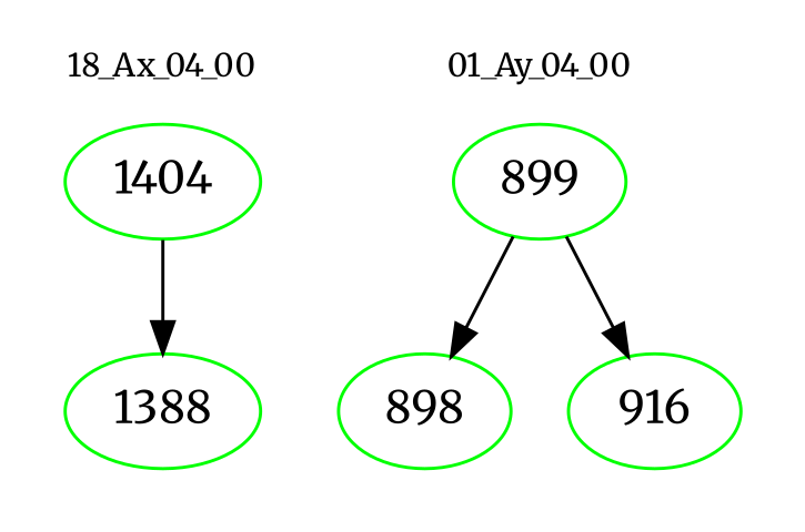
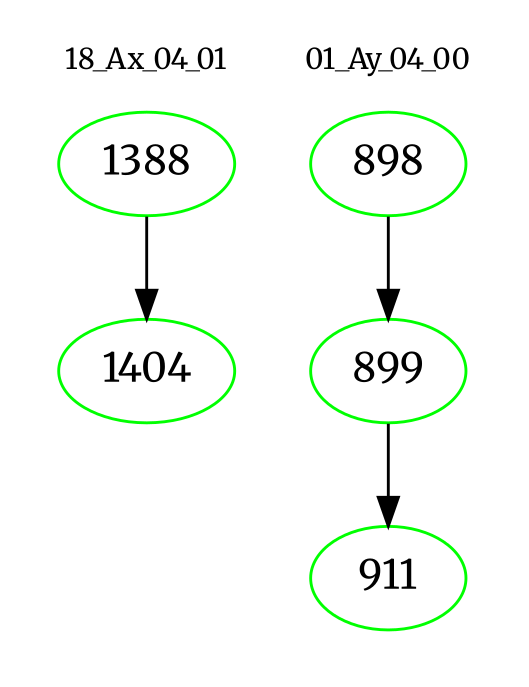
  digraph {
    fontname=Merriweather
    node [color=green fontname=Merriweather]
    edge [color=black fontname=Merriweather]
    n1 [label=1404]
    n2 [label=1388]
    n3 [label=899]
    n4 [label=898]
-   n5 [label=916]
+   n5 [label=911]
    subgraph cluster_1 {
      color=white
      fontsize=10
-     label="18_Ax_04_00"
+     label="18_Ax_04_01"
      n1
      n2
    }
    subgraph cluster_2 {
      color=white
      fontsize=10
      label="01_Ay_04_00"
      n3
      n4
      n5
    }
-   n1 -> n2
-   n3 -> n4
+   n2 -> n1
+   n4 -> n3
    n3 -> n5
  }
